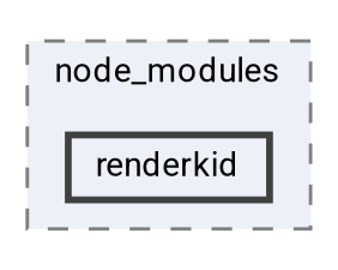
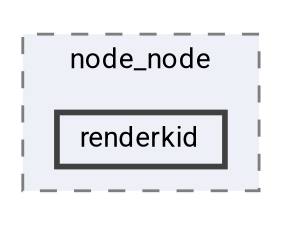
  digraph {
    compound=true
    rankdir=LR
    fontname=Roboto
    n1 [color=grey25 fillcolor="#edf0f7" fontname=Roboto fontsize=10 height=0.2 label=renderkid shape=box style="filled,bold" width=0.4]
    subgraph cluster_1 {
      bgcolor="#edf0f7"
      fontsize=10
-     label=node_modules
+     label=node_node
      pencolor=grey50
      style="filled,dashed"
      n1
    }
  }
